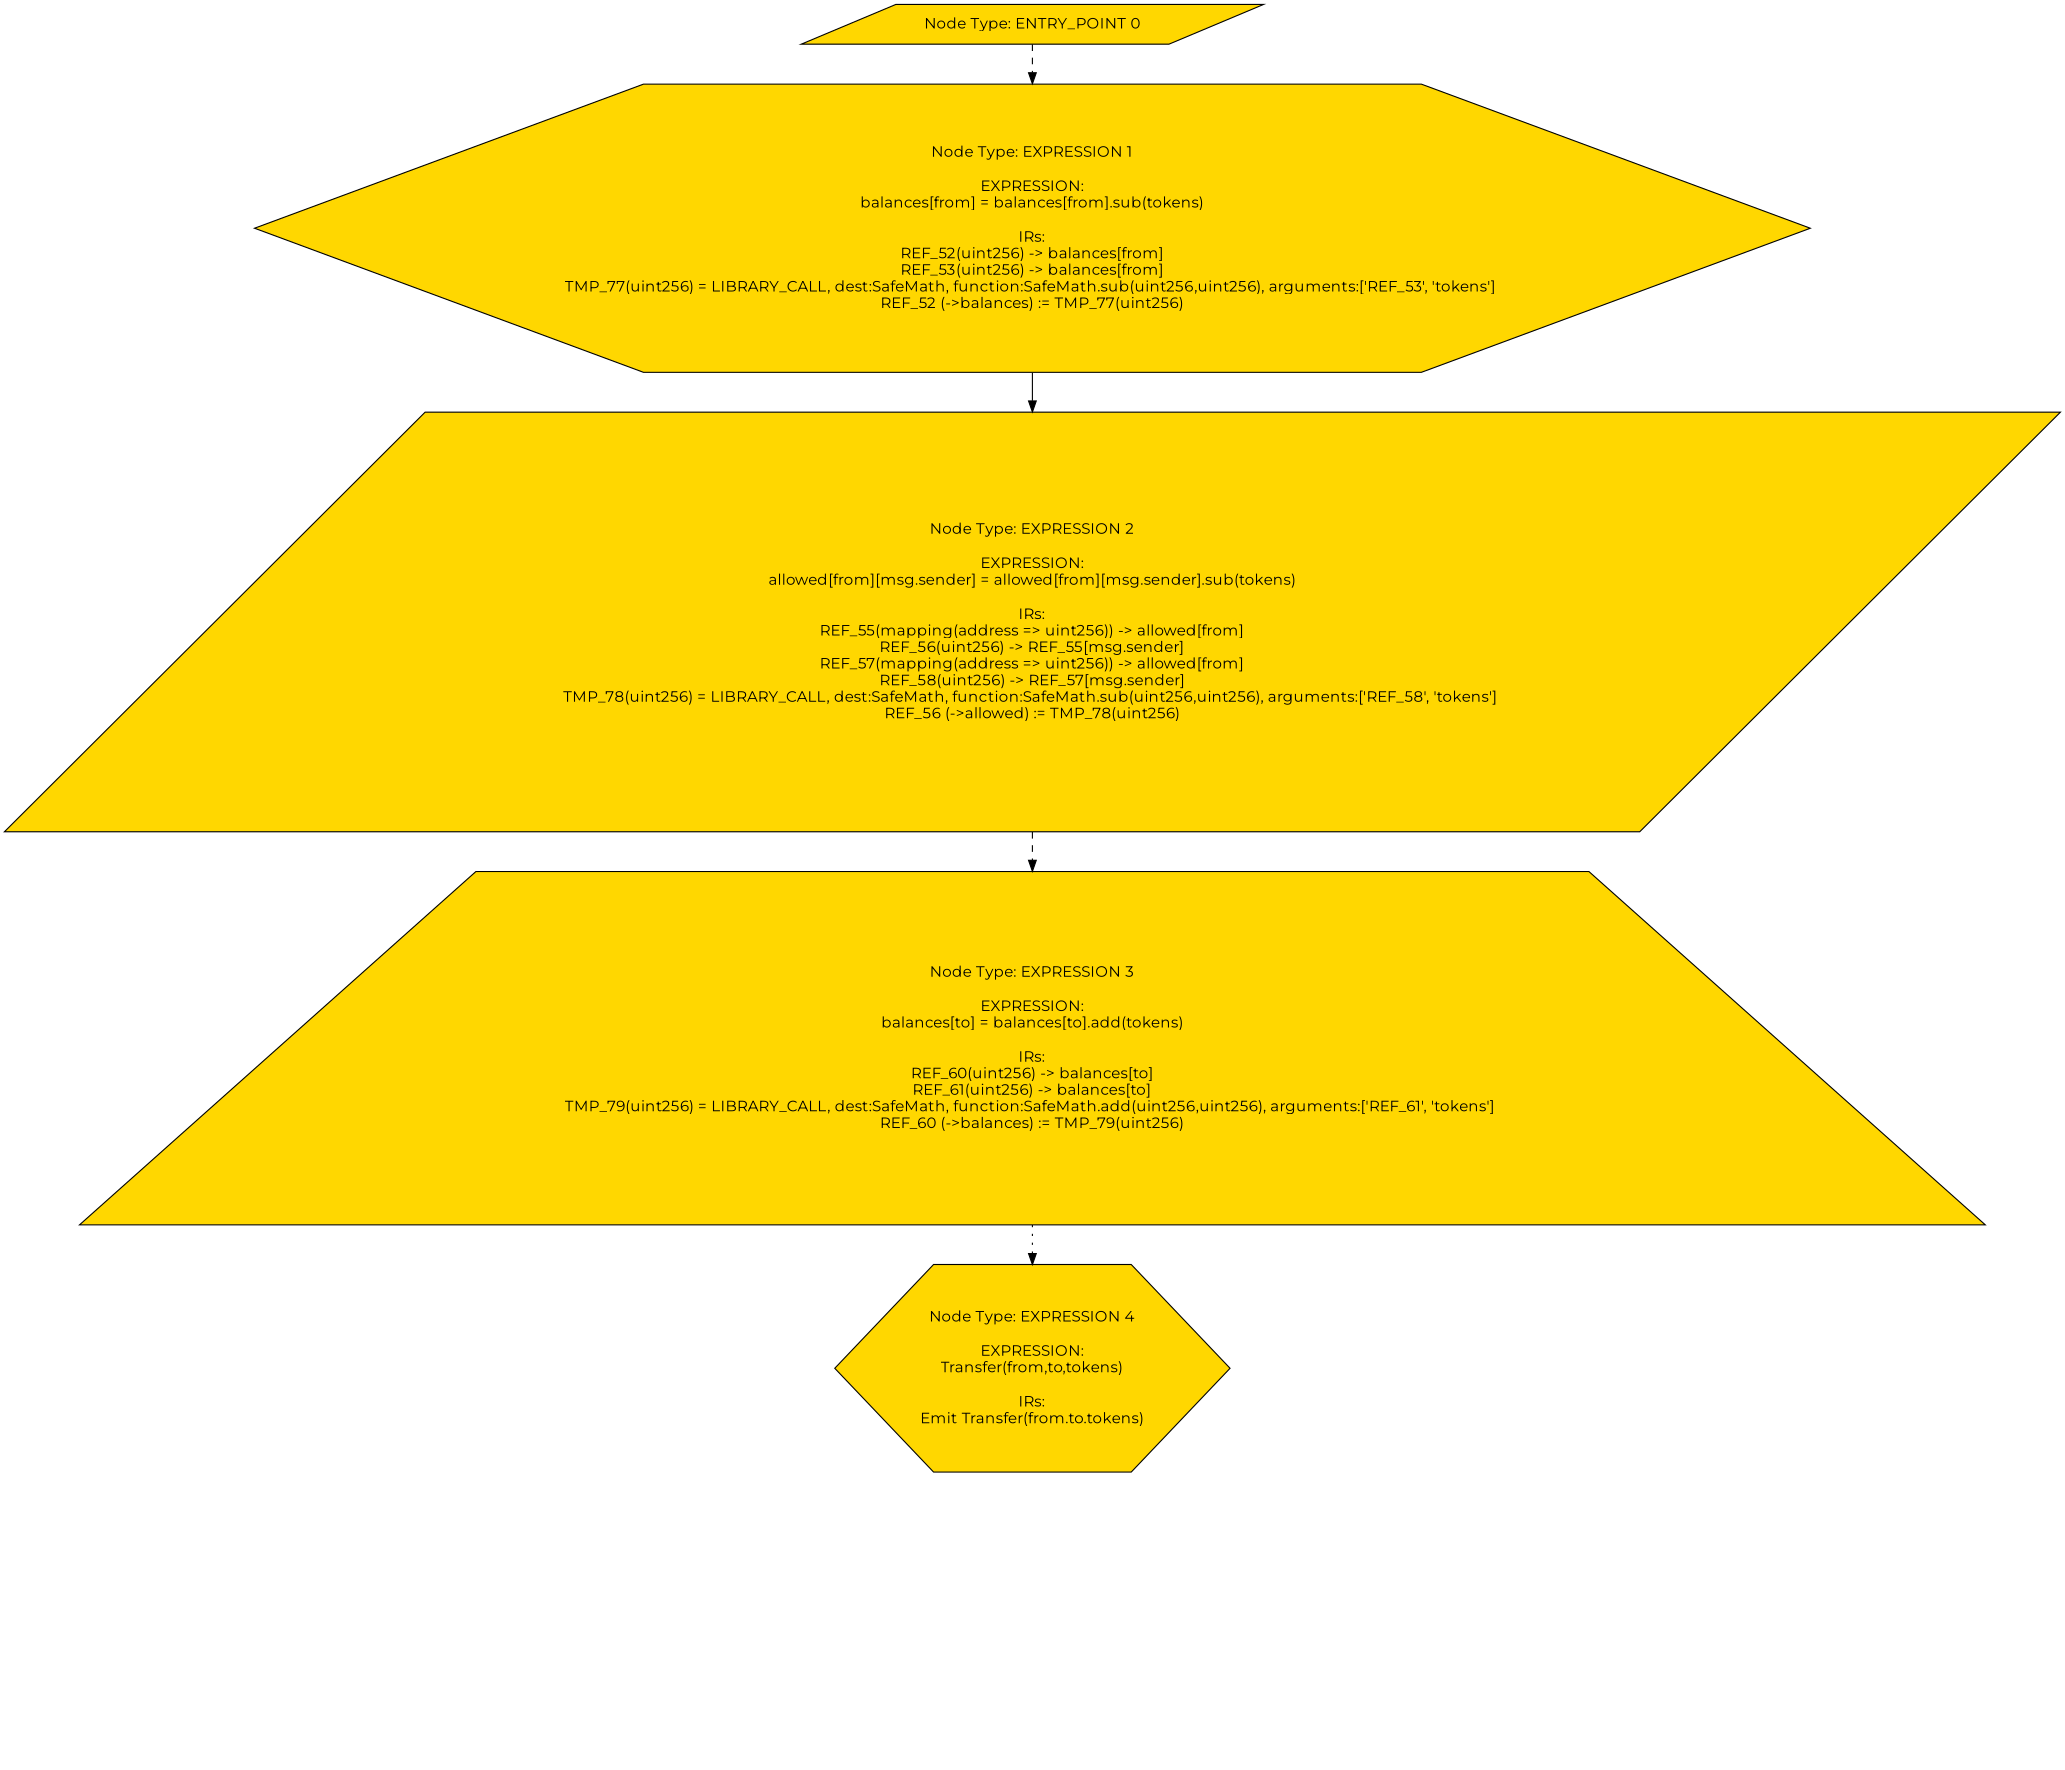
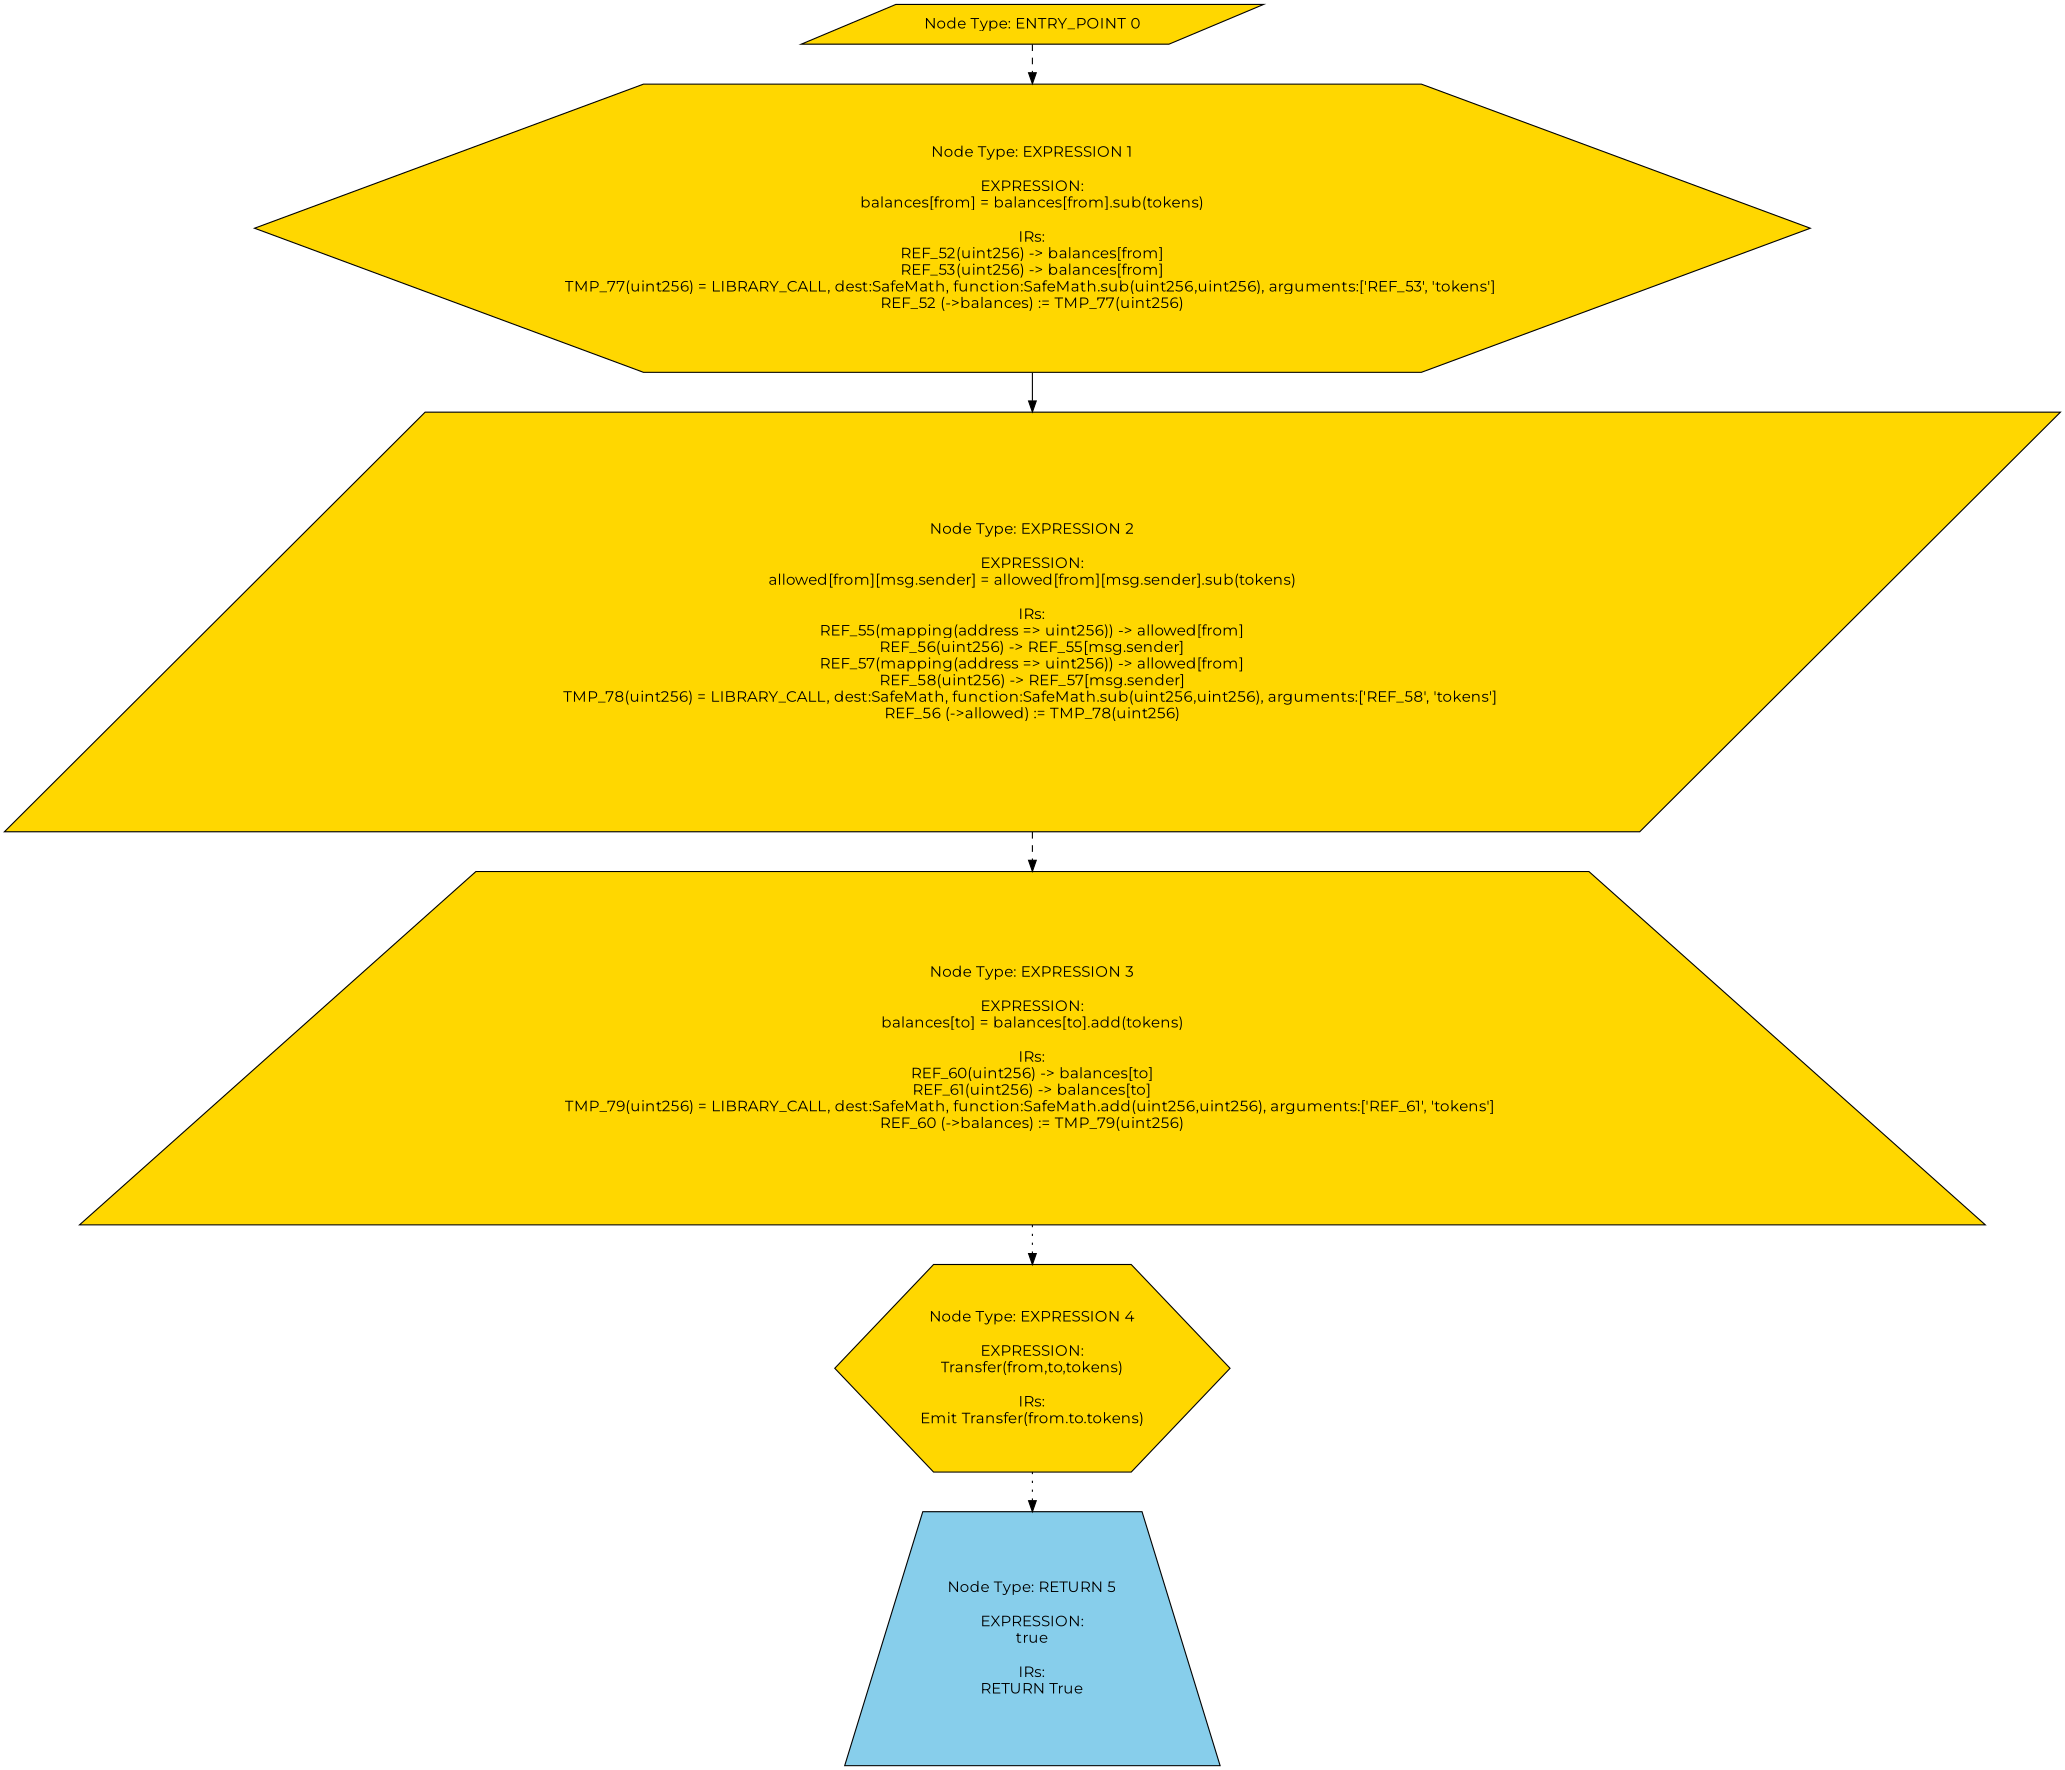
  digraph {
    fontname=Montserrat
    node [style=filled fillcolor=gold shape=parallelogram fontname=Montserrat]
    edge [style=dashed fontname=Montserrat]
    n1 [label="Node Type: ENTRY_POINT 0\n"]
    n2 [label="Node Type: EXPRESSION 1\n\nEXPRESSION:\nbalances[from] = balances[from].sub(tokens)\n\nIRs:\nREF_52(uint256) -> balances[from]\nREF_53(uint256) -> balances[from]\nTMP_77(uint256) = LIBRARY_CALL, dest:SafeMath, function:SafeMath.sub(uint256,uint256), arguments:['REF_53', 'tokens'] \nREF_52 (->balances) := TMP_77(uint256)" shape=hexagon]
    n3 [label="Node Type: EXPRESSION 2\n\nEXPRESSION:\nallowed[from][msg.sender] = allowed[from][msg.sender].sub(tokens)\n\nIRs:\nREF_55(mapping(address => uint256)) -> allowed[from]\nREF_56(uint256) -> REF_55[msg.sender]\nREF_57(mapping(address => uint256)) -> allowed[from]\nREF_58(uint256) -> REF_57[msg.sender]\nTMP_78(uint256) = LIBRARY_CALL, dest:SafeMath, function:SafeMath.sub(uint256,uint256), arguments:['REF_58', 'tokens'] \nREF_56 (->allowed) := TMP_78(uint256)"]
    n4 [label="Node Type: EXPRESSION 3\n\nEXPRESSION:\nbalances[to] = balances[to].add(tokens)\n\nIRs:\nREF_60(uint256) -> balances[to]\nREF_61(uint256) -> balances[to]\nTMP_79(uint256) = LIBRARY_CALL, dest:SafeMath, function:SafeMath.add(uint256,uint256), arguments:['REF_61', 'tokens'] \nREF_60 (->balances) := TMP_79(uint256)" shape=trapezium]
    n5 [label="Node Type: EXPRESSION 4\n\nEXPRESSION:\nTransfer(from,to,tokens)\n\nIRs:\nEmit Transfer(from.to.tokens)" shape=hexagon]
+   n6 [label="Node Type: RETURN 5\n\nEXPRESSION:\ntrue\n\nIRs:\nRETURN True" fillcolor=skyblue shape=trapezium]
    n1 -> n2
    n2 -> n3 [style=solid]
    n3 -> n4
    n4 -> n5 [style=dotted]
+   n5 -> n6 [style=dotted]
  }
